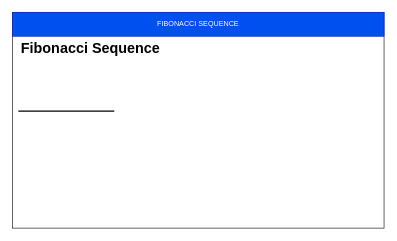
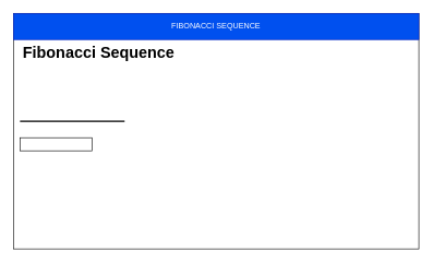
  <mxCell id="0" />
  <mxCell id="1" parent="0" />
  <mxCell id="2" value="" style="rounded=0;whiteSpace=wrap;html=1;" parent="1" vertex="1"><mxGeometry x="20" y="20" width="620" height="360" as="geometry" /></mxCell>
  <mxCell id="3" value="FIBONACCI SEQUENCE" style="rounded=0;whiteSpace=wrap;html=1;fillColor=#0050ef;fontColor=#ffffff;strokeColor=#001DBC;" parent="1" vertex="1"><mxGeometry x="20" y="20" width="620" height="40" as="geometry" /></mxCell>
  <mxCell id="4" value="Fibonacci Sequence" style="text;strokeColor=none;fillColor=none;html=1;fontSize=24;fontStyle=1;verticalAlign=middle;align=center;" vertex="1" parent="1"><mxGeometry x="30" y="60" width="240" height="40" as="geometry" /></mxCell>
  <mxCell id="5" value="&lt;p style=&quot;padding: 0px; line-height: 24px; font-size: 14px; margin: 0px 0px 16px; font-family: Helvetica, Arial, sans-serif; text-align: start;&quot;&gt;&lt;font color=&quot;#ffffff&quot;&gt;Enter a number and get the fibonacci number for it!&lt;/font&gt;&lt;/p&gt;" style="text;html=1;strokeColor=none;fillColor=none;align=center;verticalAlign=middle;whiteSpace=wrap;rounded=0;" vertex="1" parent="1"><mxGeometry x="30" y="100" width="330" height="30" as="geometry" /></mxCell>
  <mxCell id="6" value="" style="line;strokeWidth=2;html=1;labelBackgroundColor=none;fontColor=#FFFFFF;" vertex="1" parent="1"><mxGeometry x="30" y="180" width="160" height="10" as="geometry" /></mxCell>
  <mxCell id="7" value="Type in Number..." style="text;html=1;align=center;verticalAlign=middle;resizable=0;points=[];autosize=1;strokeColor=none;fillColor=none;fontColor=#FFFFFF;" vertex="1" parent="1"><mxGeometry x="30" y="160" width="120" height="30" as="geometry" /></mxCell>
+ <mxCell id="8" value="CALCULATE" style="rounded=0;whiteSpace=wrap;html=1;labelBackgroundColor=none;fontColor=#FFFFFF;" vertex="1" parent="1"><mxGeometry x="30" y="210" width="110" height="20" as="geometry" /></mxCell>
  <mxCell id="9" value="?" style="text;html=1;align=center;verticalAlign=middle;resizable=0;points=[];autosize=1;strokeColor=none;fillColor=none;fontColor=#FFFFFF;" vertex="1" parent="1"><mxGeometry x="30" y="240" width="30" height="30" as="geometry" /></mxCell>
